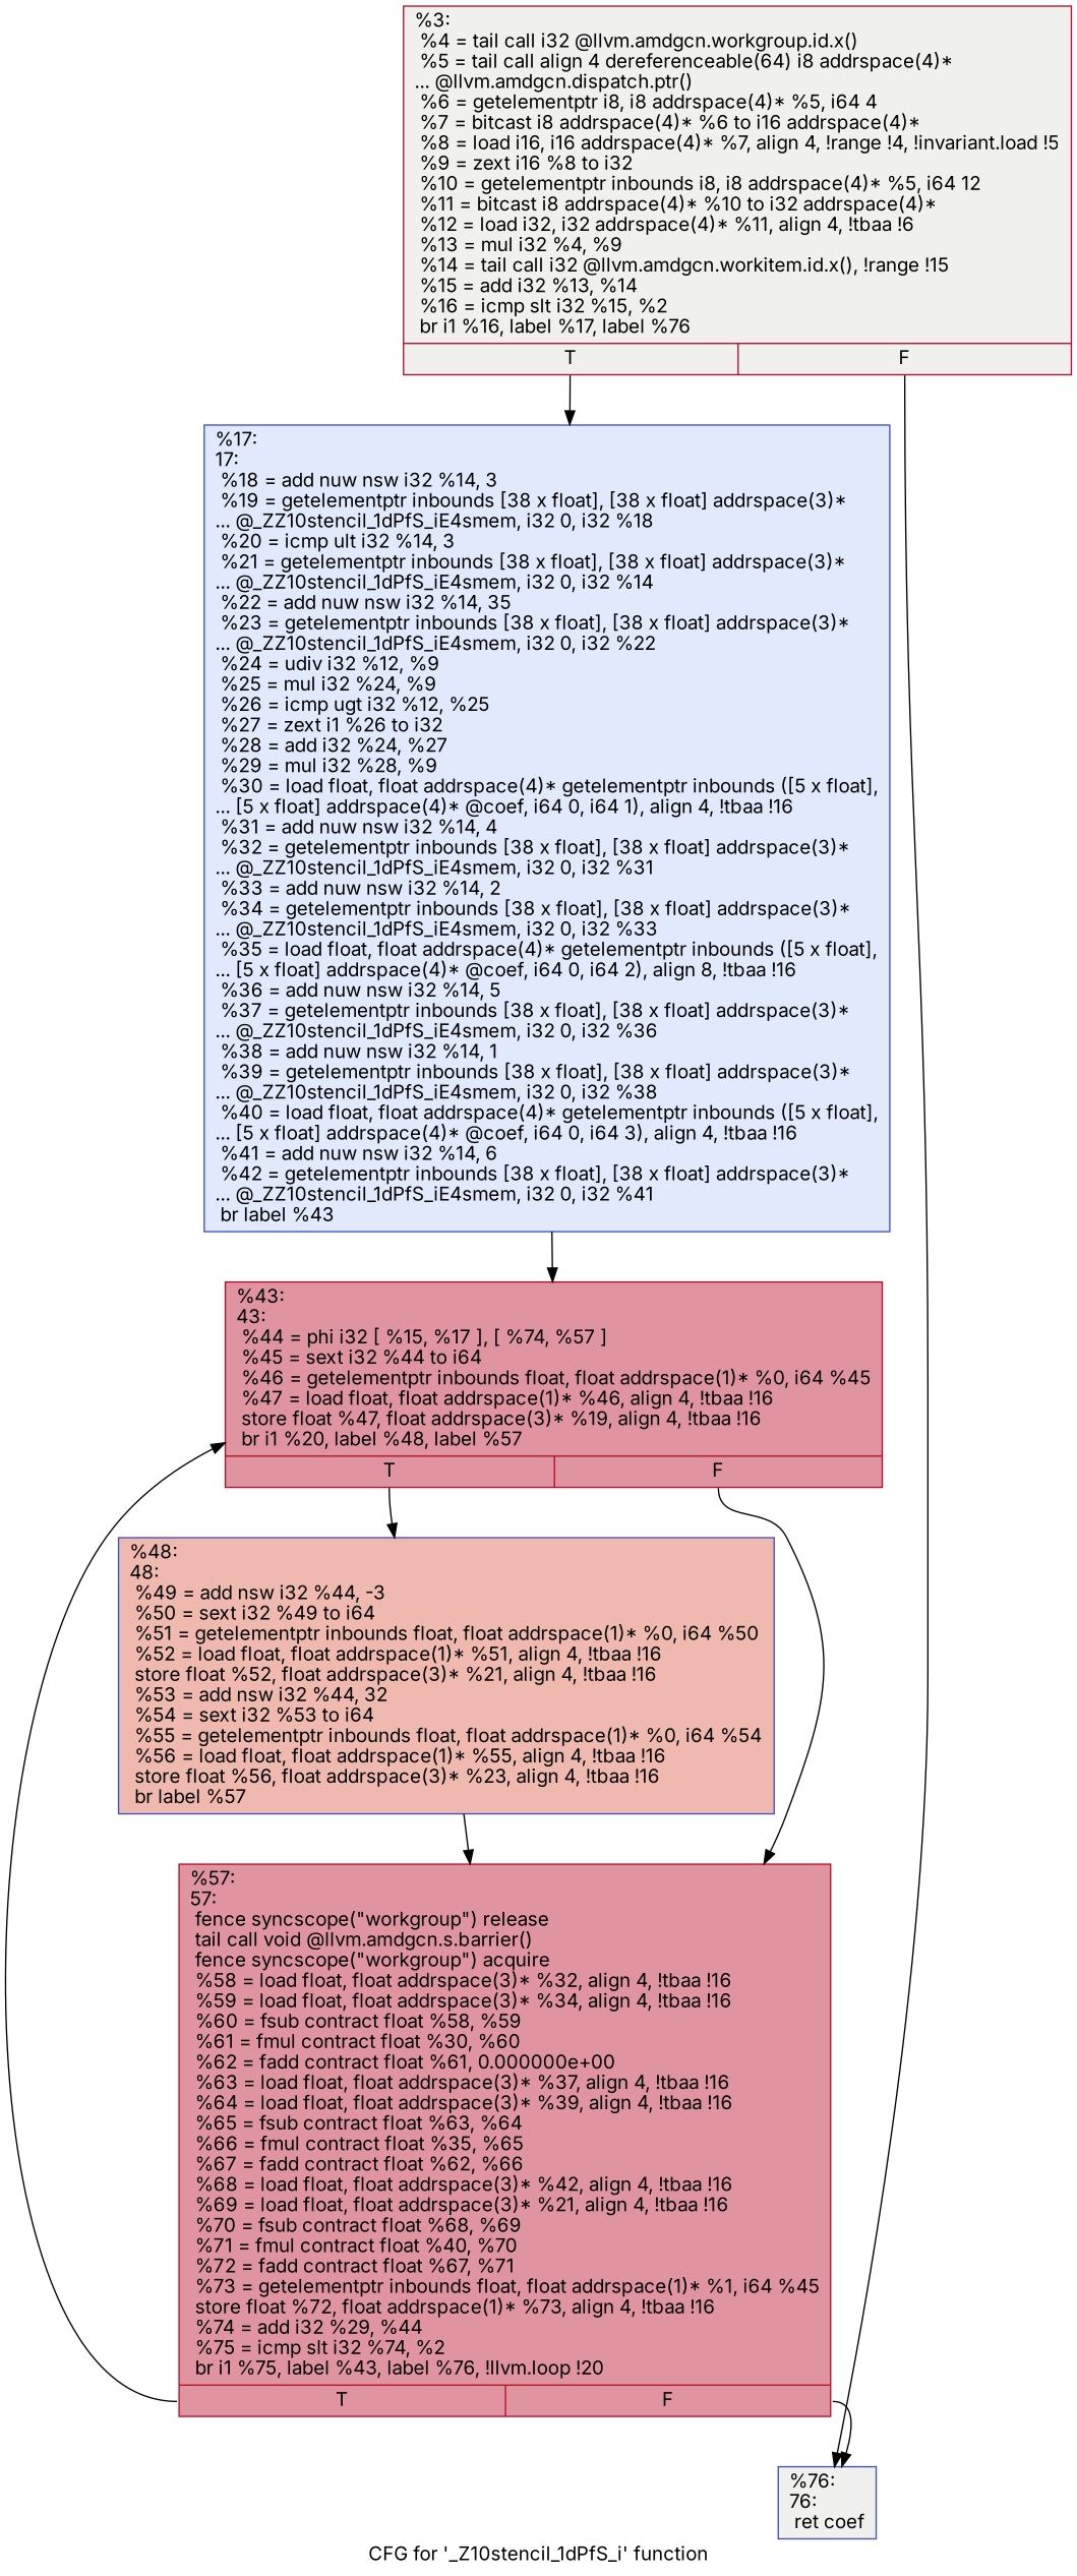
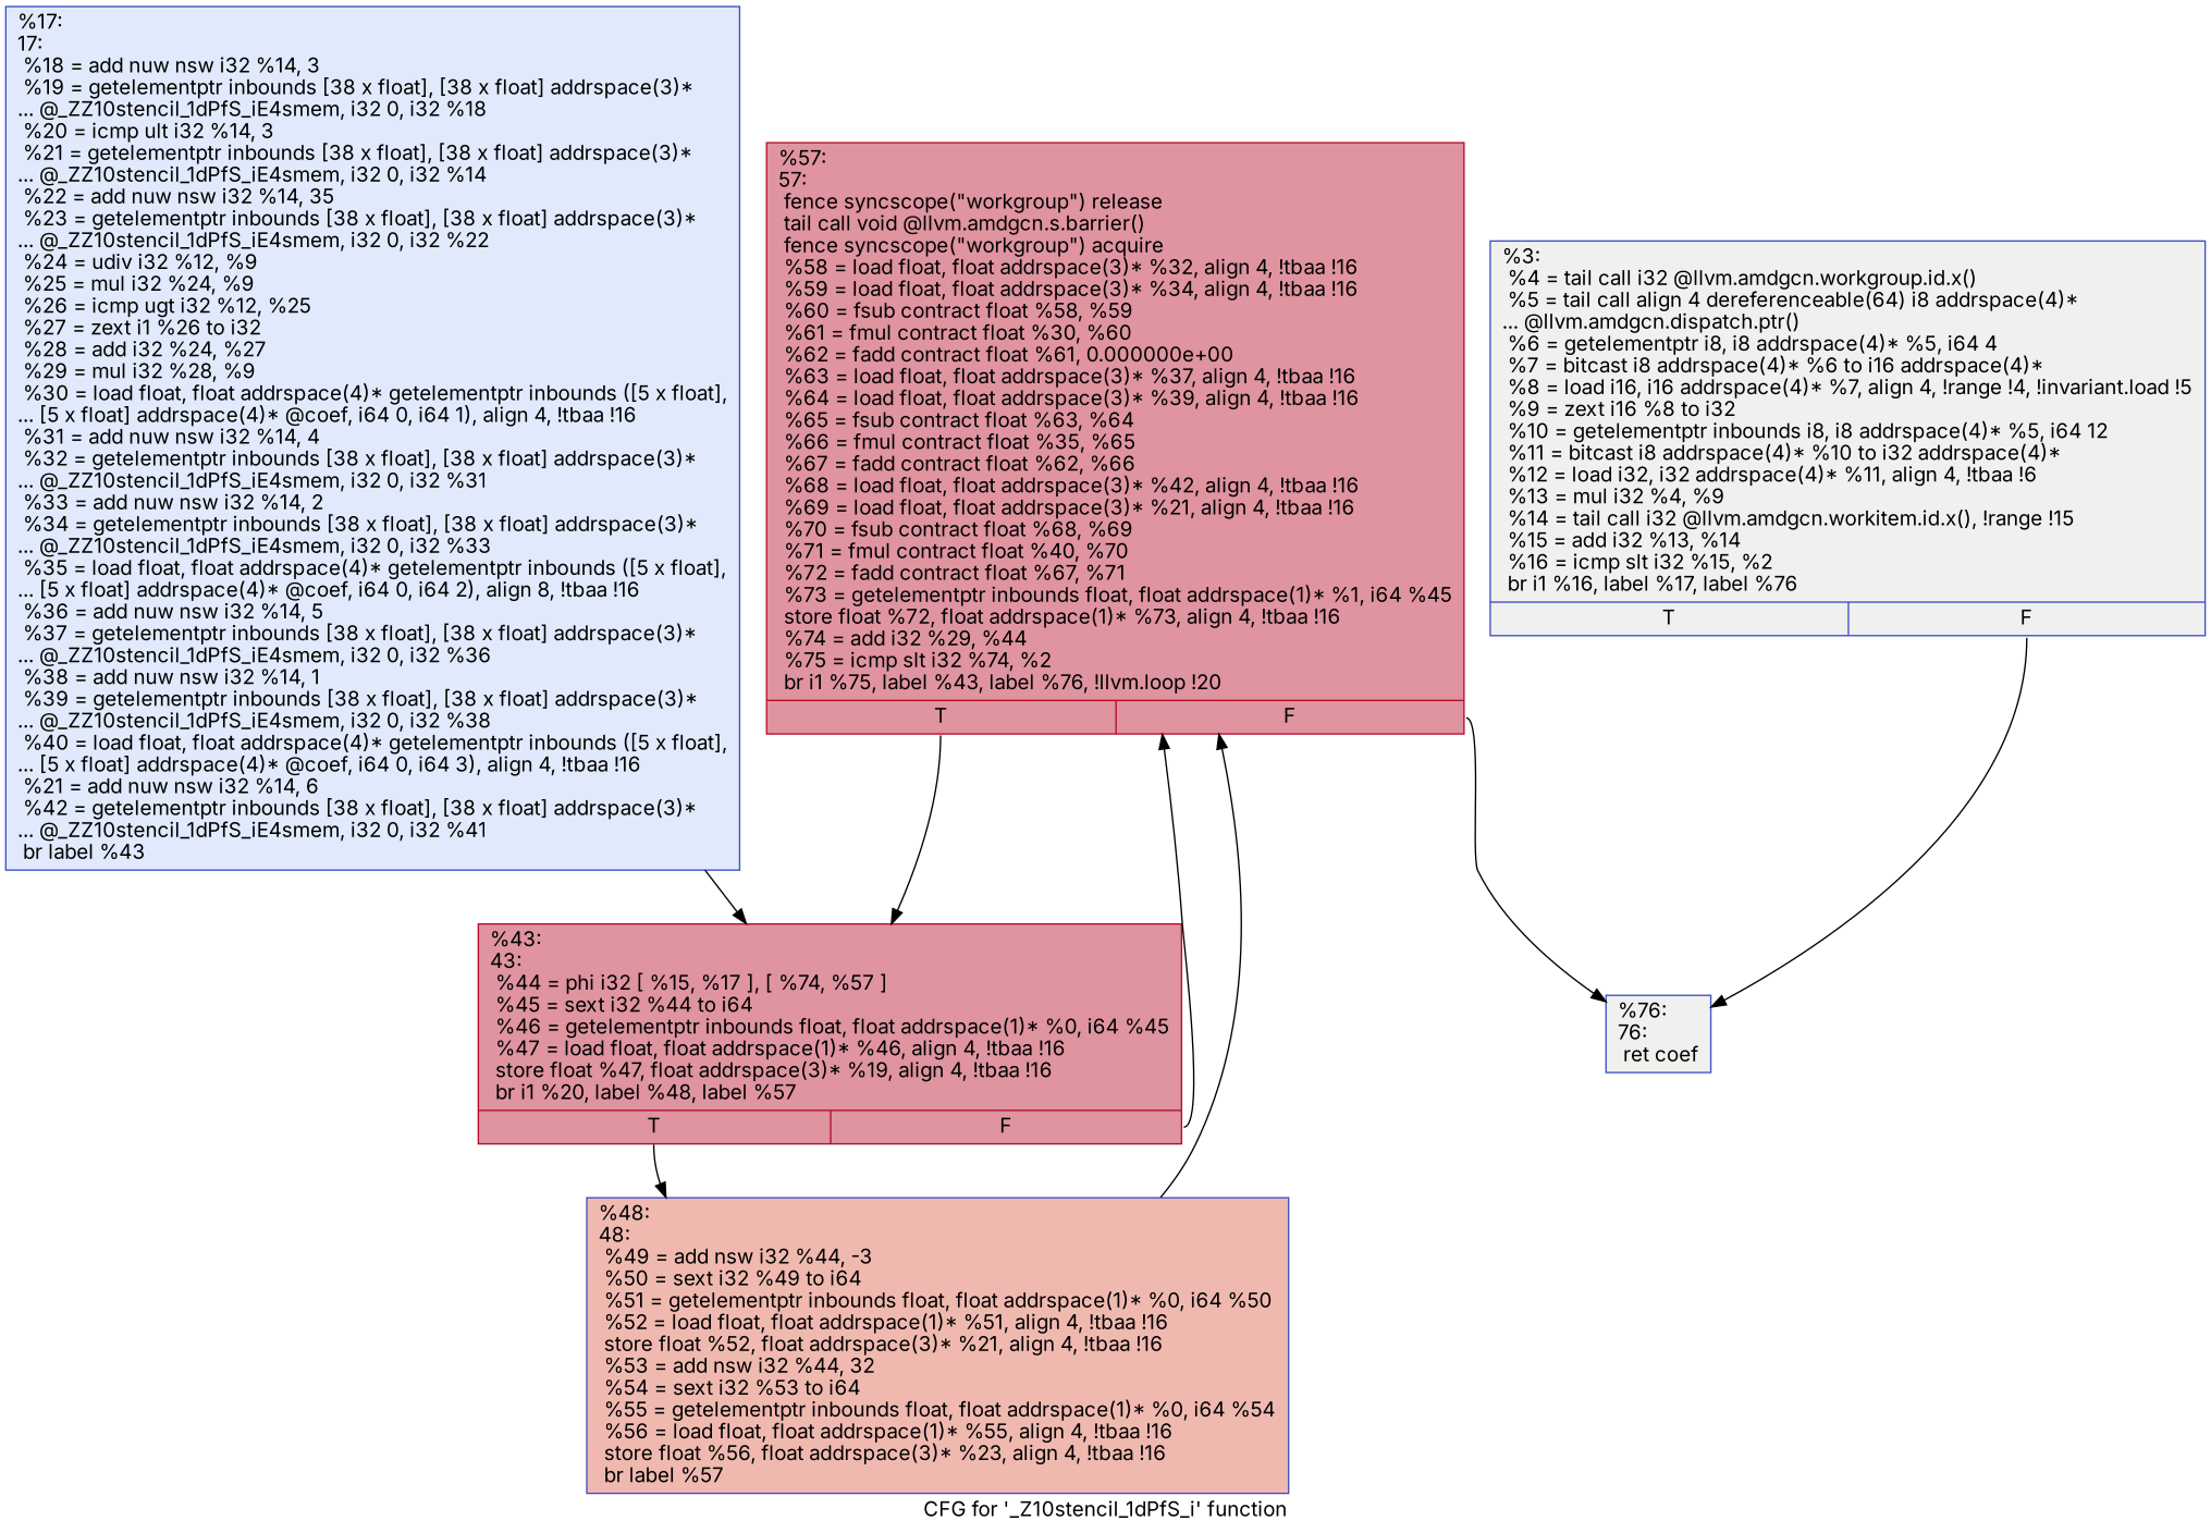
  digraph {
    fontname=Inter
    label="CFG for '_Z10stencil_1dPfS_i' function"
    node [color="#3d50c3ff" fillcolor="#dedcdb70" fontname=Inter shape=record style=filled]
    edge [fontname=Inter tailport=s0]
-   n1 [color="#b70d28ff" label="{%3:\l  %4 = tail call i32 @llvm.amdgcn.workgroup.id.x()\l  %5 = tail call align 4 dereferenceable(64) i8 addrspace(4)*\l... @llvm.amdgcn.dispatch.ptr()\l  %6 = getelementptr i8, i8 addrspace(4)* %5, i64 4\l  %7 = bitcast i8 addrspace(4)* %6 to i16 addrspace(4)*\l  %8 = load i16, i16 addrspace(4)* %7, align 4, !range !4, !invariant.load !5\l  %9 = zext i16 %8 to i32\l  %10 = getelementptr inbounds i8, i8 addrspace(4)* %5, i64 12\l  %11 = bitcast i8 addrspace(4)* %10 to i32 addrspace(4)*\l  %12 = load i32, i32 addrspace(4)* %11, align 4, !tbaa !6\l  %13 = mul i32 %4, %9\l  %14 = tail call i32 @llvm.amdgcn.workitem.id.x(), !range !15\l  %15 = add i32 %13, %14\l  %16 = icmp slt i32 %15, %2\l  br i1 %16, label %17, label %76\l|{<s0>T|<s1>F}}"]
-   n2 [fillcolor="#b9d0f970" label="{%17:\l17:                                               \l  %18 = add nuw nsw i32 %14, 3\l  %19 = getelementptr inbounds [38 x float], [38 x float] addrspace(3)*\l... @_ZZ10stencil_1dPfS_iE4smem, i32 0, i32 %18\l  %20 = icmp ult i32 %14, 3\l  %21 = getelementptr inbounds [38 x float], [38 x float] addrspace(3)*\l... @_ZZ10stencil_1dPfS_iE4smem, i32 0, i32 %14\l  %22 = add nuw nsw i32 %14, 35\l  %23 = getelementptr inbounds [38 x float], [38 x float] addrspace(3)*\l... @_ZZ10stencil_1dPfS_iE4smem, i32 0, i32 %22\l  %24 = udiv i32 %12, %9\l  %25 = mul i32 %24, %9\l  %26 = icmp ugt i32 %12, %25\l  %27 = zext i1 %26 to i32\l  %28 = add i32 %24, %27\l  %29 = mul i32 %28, %9\l  %30 = load float, float addrspace(4)* getelementptr inbounds ([5 x float],\l... [5 x float] addrspace(4)* @coef, i64 0, i64 1), align 4, !tbaa !16\l  %31 = add nuw nsw i32 %14, 4\l  %32 = getelementptr inbounds [38 x float], [38 x float] addrspace(3)*\l... @_ZZ10stencil_1dPfS_iE4smem, i32 0, i32 %31\l  %33 = add nuw nsw i32 %14, 2\l  %34 = getelementptr inbounds [38 x float], [38 x float] addrspace(3)*\l... @_ZZ10stencil_1dPfS_iE4smem, i32 0, i32 %33\l  %35 = load float, float addrspace(4)* getelementptr inbounds ([5 x float],\l... [5 x float] addrspace(4)* @coef, i64 0, i64 2), align 8, !tbaa !16\l  %36 = add nuw nsw i32 %14, 5\l  %37 = getelementptr inbounds [38 x float], [38 x float] addrspace(3)*\l... @_ZZ10stencil_1dPfS_iE4smem, i32 0, i32 %36\l  %38 = add nuw nsw i32 %14, 1\l  %39 = getelementptr inbounds [38 x float], [38 x float] addrspace(3)*\l... @_ZZ10stencil_1dPfS_iE4smem, i32 0, i32 %38\l  %40 = load float, float addrspace(4)* getelementptr inbounds ([5 x float],\l... [5 x float] addrspace(4)* @coef, i64 0, i64 3), align 4, !tbaa !16\l  %41 = add nuw nsw i32 %14, 6\l  %42 = getelementptr inbounds [38 x float], [38 x float] addrspace(3)*\l... @_ZZ10stencil_1dPfS_iE4smem, i32 0, i32 %41\l  br label %43\l}"]
+   n1 [label="{%3:\l  %4 = tail call i32 @llvm.amdgcn.workgroup.id.x()\l  %5 = tail call align 4 dereferenceable(64) i8 addrspace(4)*\l... @llvm.amdgcn.dispatch.ptr()\l  %6 = getelementptr i8, i8 addrspace(4)* %5, i64 4\l  %7 = bitcast i8 addrspace(4)* %6 to i16 addrspace(4)*\l  %8 = load i16, i16 addrspace(4)* %7, align 4, !range !4, !invariant.load !5\l  %9 = zext i16 %8 to i32\l  %10 = getelementptr inbounds i8, i8 addrspace(4)* %5, i64 12\l  %11 = bitcast i8 addrspace(4)* %10 to i32 addrspace(4)*\l  %12 = load i32, i32 addrspace(4)* %11, align 4, !tbaa !6\l  %13 = mul i32 %4, %9\l  %14 = tail call i32 @llvm.amdgcn.workitem.id.x(), !range !15\l  %15 = add i32 %13, %14\l  %16 = icmp slt i32 %15, %2\l  br i1 %16, label %17, label %76\l|{<s0>T|<s1>F}}"]
+   n2 [fillcolor="#b9d0f970" label="{%17:\l17:                                               \l  %18 = add nuw nsw i32 %14, 3\l  %19 = getelementptr inbounds [38 x float], [38 x float] addrspace(3)*\l... @_ZZ10stencil_1dPfS_iE4smem, i32 0, i32 %18\l  %20 = icmp ult i32 %14, 3\l  %21 = getelementptr inbounds [38 x float], [38 x float] addrspace(3)*\l... @_ZZ10stencil_1dPfS_iE4smem, i32 0, i32 %14\l  %22 = add nuw nsw i32 %14, 35\l  %23 = getelementptr inbounds [38 x float], [38 x float] addrspace(3)*\l... @_ZZ10stencil_1dPfS_iE4smem, i32 0, i32 %22\l  %24 = udiv i32 %12, %9\l  %25 = mul i32 %24, %9\l  %26 = icmp ugt i32 %12, %25\l  %27 = zext i1 %26 to i32\l  %28 = add i32 %24, %27\l  %29 = mul i32 %28, %9\l  %30 = load float, float addrspace(4)* getelementptr inbounds ([5 x float],\l... [5 x float] addrspace(4)* @coef, i64 0, i64 1), align 4, !tbaa !16\l  %31 = add nuw nsw i32 %14, 4\l  %32 = getelementptr inbounds [38 x float], [38 x float] addrspace(3)*\l... @_ZZ10stencil_1dPfS_iE4smem, i32 0, i32 %31\l  %33 = add nuw nsw i32 %14, 2\l  %34 = getelementptr inbounds [38 x float], [38 x float] addrspace(3)*\l... @_ZZ10stencil_1dPfS_iE4smem, i32 0, i32 %33\l  %35 = load float, float addrspace(4)* getelementptr inbounds ([5 x float],\l... [5 x float] addrspace(4)* @coef, i64 0, i64 2), align 8, !tbaa !16\l  %36 = add nuw nsw i32 %14, 5\l  %37 = getelementptr inbounds [38 x float], [38 x float] addrspace(3)*\l... @_ZZ10stencil_1dPfS_iE4smem, i32 0, i32 %36\l  %38 = add nuw nsw i32 %14, 1\l  %39 = getelementptr inbounds [38 x float], [38 x float] addrspace(3)*\l... @_ZZ10stencil_1dPfS_iE4smem, i32 0, i32 %38\l  %40 = load float, float addrspace(4)* getelementptr inbounds ([5 x float],\l... [5 x float] addrspace(4)* @coef, i64 0, i64 3), align 4, !tbaa !16\l  %21 = add nuw nsw i32 %14, 6\l  %42 = getelementptr inbounds [38 x float], [38 x float] addrspace(3)*\l... @_ZZ10stencil_1dPfS_iE4smem, i32 0, i32 %41\l  br label %43\l}"]
    n3 [label="{%76:\l76:                                               \l  ret coef\l}"]
    n4 [color="#b70d28ff" fillcolor="#b70d2870" label="{%43:\l43:                                               \l  %44 = phi i32 [ %15, %17 ], [ %74, %57 ]\l  %45 = sext i32 %44 to i64\l  %46 = getelementptr inbounds float, float addrspace(1)* %0, i64 %45\l  %47 = load float, float addrspace(1)* %46, align 4, !tbaa !16\l  store float %47, float addrspace(3)* %19, align 4, !tbaa !16\l  br i1 %20, label %48, label %57\l|{<s0>T|<s1>F}}"]
    n5 [fillcolor="#de614d70" label="{%48:\l48:                                               \l  %49 = add nsw i32 %44, -3\l  %50 = sext i32 %49 to i64\l  %51 = getelementptr inbounds float, float addrspace(1)* %0, i64 %50\l  %52 = load float, float addrspace(1)* %51, align 4, !tbaa !16\l  store float %52, float addrspace(3)* %21, align 4, !tbaa !16\l  %53 = add nsw i32 %44, 32\l  %54 = sext i32 %53 to i64\l  %55 = getelementptr inbounds float, float addrspace(1)* %0, i64 %54\l  %56 = load float, float addrspace(1)* %55, align 4, !tbaa !16\l  store float %56, float addrspace(3)* %23, align 4, !tbaa !16\l  br label %57\l}"]
    n6 [color="#b70d28ff" fillcolor="#b70d2870" label="{%57:\l57:                                               \l  fence syncscope(\"workgroup\") release\l  tail call void @llvm.amdgcn.s.barrier()\l  fence syncscope(\"workgroup\") acquire\l  %58 = load float, float addrspace(3)* %32, align 4, !tbaa !16\l  %59 = load float, float addrspace(3)* %34, align 4, !tbaa !16\l  %60 = fsub contract float %58, %59\l  %61 = fmul contract float %30, %60\l  %62 = fadd contract float %61, 0.000000e+00\l  %63 = load float, float addrspace(3)* %37, align 4, !tbaa !16\l  %64 = load float, float addrspace(3)* %39, align 4, !tbaa !16\l  %65 = fsub contract float %63, %64\l  %66 = fmul contract float %35, %65\l  %67 = fadd contract float %62, %66\l  %68 = load float, float addrspace(3)* %42, align 4, !tbaa !16\l  %69 = load float, float addrspace(3)* %21, align 4, !tbaa !16\l  %70 = fsub contract float %68, %69\l  %71 = fmul contract float %40, %70\l  %72 = fadd contract float %67, %71\l  %73 = getelementptr inbounds float, float addrspace(1)* %1, i64 %45\l  store float %72, float addrspace(1)* %73, align 4, !tbaa !16\l  %74 = add i32 %29, %44\l  %75 = icmp slt i32 %74, %2\l  br i1 %75, label %43, label %76, !llvm.loop !20\l|{<s0>T|<s1>F}}"]
-   n1 -> n2
    n1 -> n3 [tailport=s1]
    n2 -> n4
    n4 -> n5
    n4 -> n6 [tailport=s1]
    n5 -> n6
    n6 -> n3 [tailport=s1]
    n6 -> n4
  }
